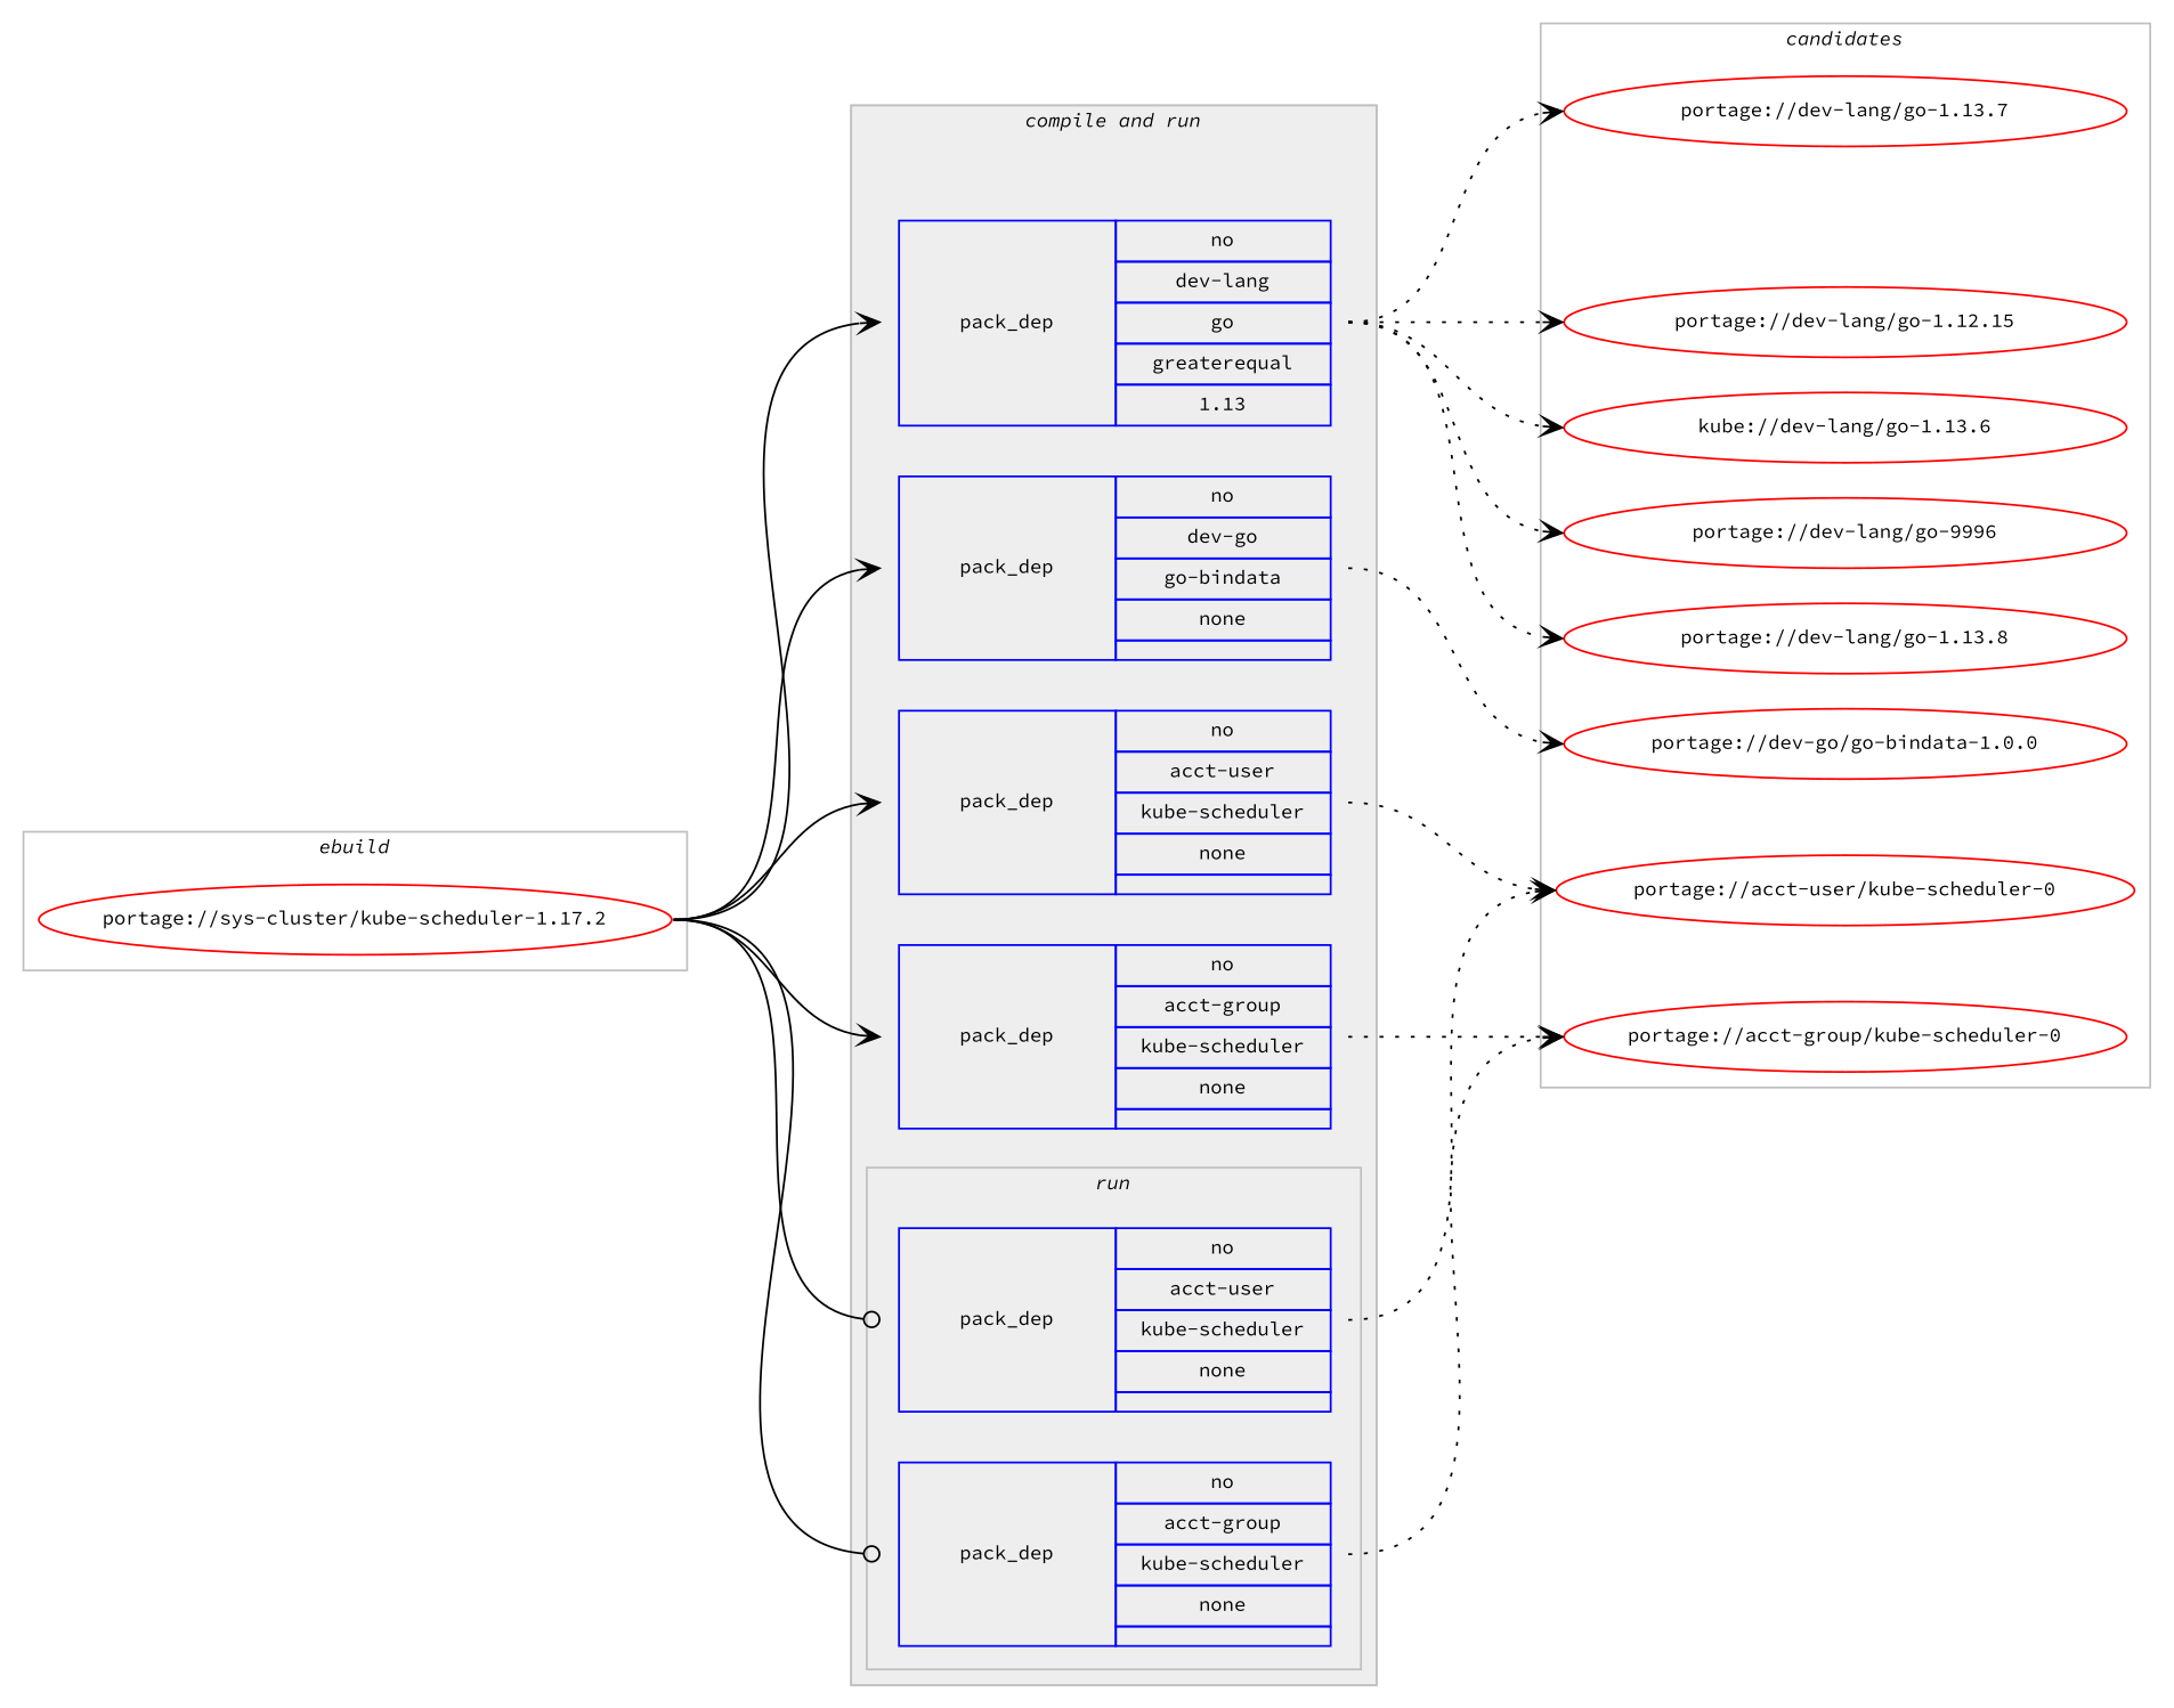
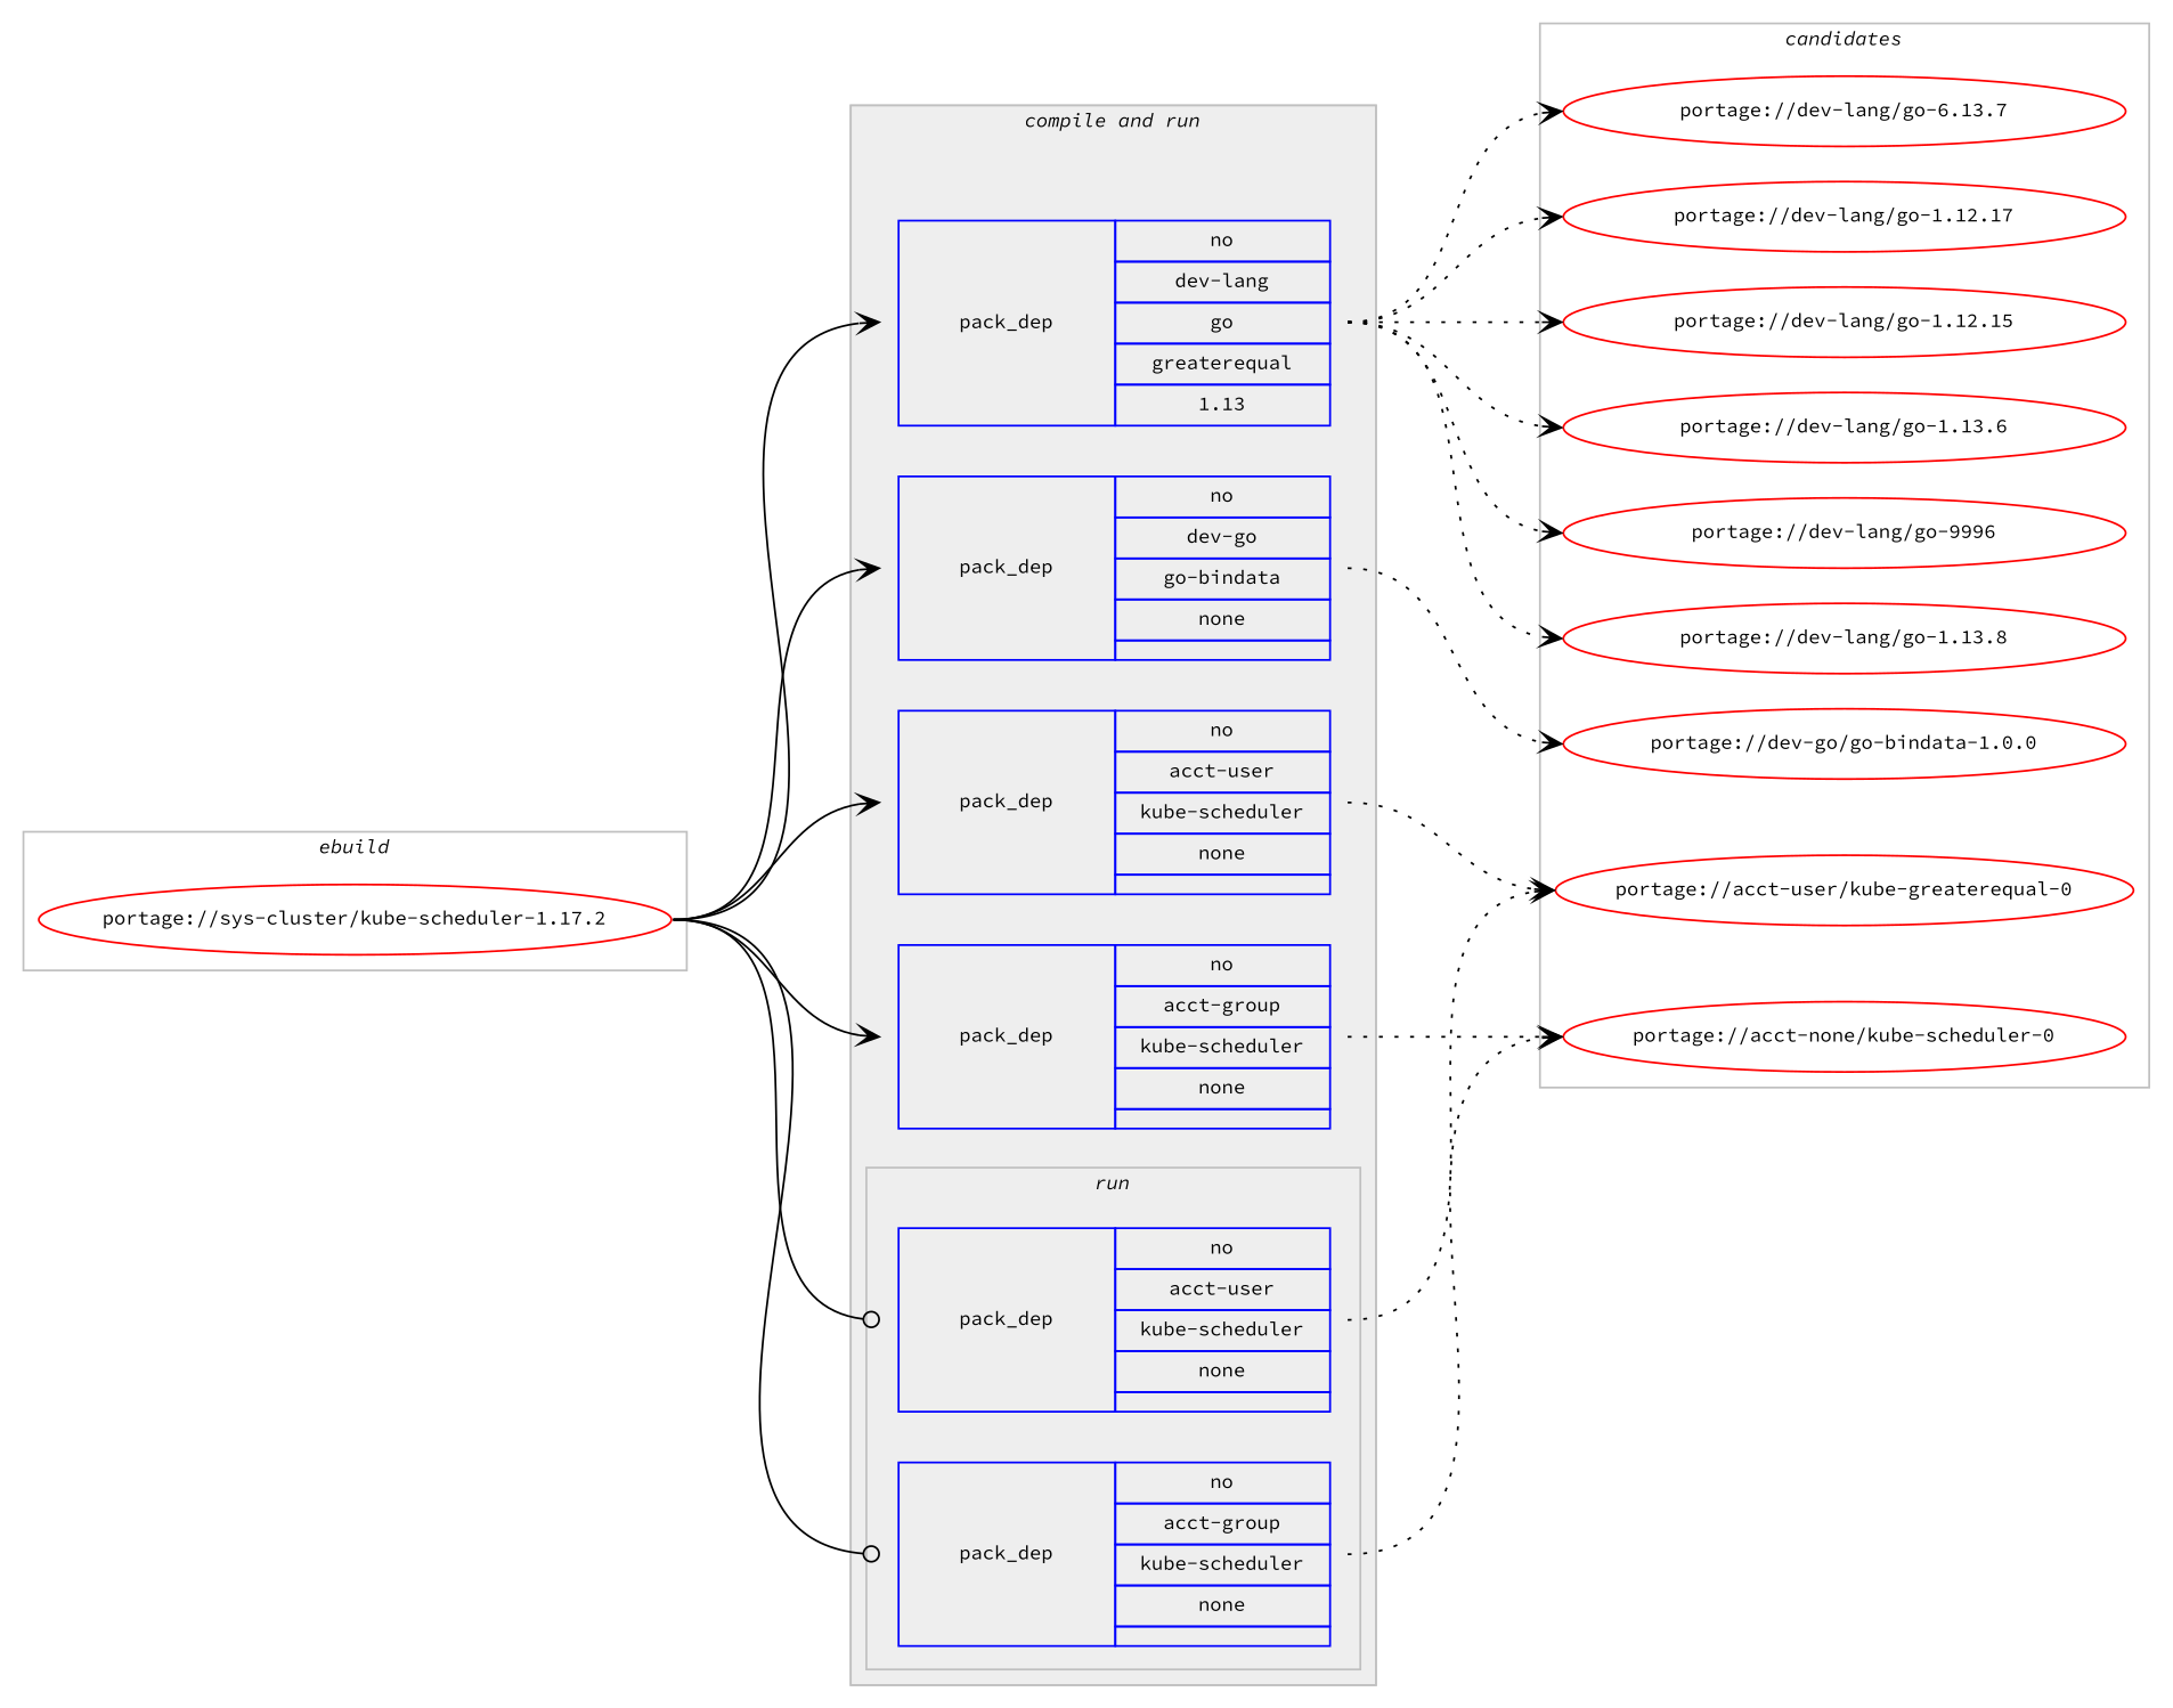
  digraph {
    compound=true
    concentrate=true
    fontname="Source Code Pro"
    fontsize=10
    newrank=true
    rankdir=LR
    ranksep=1.5
    node [color=red fontname="Source Code Pro" fontsize=10]
    edge [arrowhead=vee fontname="Source Code Pro" headport=w style=dotted tailport=e weight=100]
    n1 [label="portage://sys-cluster/kube-scheduler-1.17.2" width=4]
    n2 [color=blue label=<<TABLE BORDER="0" CELLBORDER="1" CELLSPACING="0" CELLPADDING="4" WIDTH="220"><TR><TD ROWSPAN="6" CELLPADDING="30">pack_dep</TD></TR><TR><TD WIDTH="110">no</TD></TR><TR><TD>acct-group</TD></TR><TR><TD>kube-scheduler</TD></TR><TR><TD>none</TD></TR><TR><TD></TD></TR></TABLE>> shape=none]
    n3 [color=blue label=<<TABLE BORDER="0" CELLBORDER="1" CELLSPACING="0" CELLPADDING="4" WIDTH="220"><TR><TD ROWSPAN="6" CELLPADDING="30">pack_dep</TD></TR><TR><TD WIDTH="110">no</TD></TR><TR><TD>acct-user</TD></TR><TR><TD>kube-scheduler</TD></TR><TR><TD>none</TD></TR><TR><TD></TD></TR></TABLE>> shape=none]
    n4 [color=blue label=<<TABLE BORDER="0" CELLBORDER="1" CELLSPACING="0" CELLPADDING="4" WIDTH="220"><TR><TD ROWSPAN="6" CELLPADDING="30">pack_dep</TD></TR><TR><TD WIDTH="110">no</TD></TR><TR><TD>dev-go</TD></TR><TR><TD>go-bindata</TD></TR><TR><TD>none</TD></TR><TR><TD></TD></TR></TABLE>> shape=none]
    n5 [color=blue label=<<TABLE BORDER="0" CELLBORDER="1" CELLSPACING="0" CELLPADDING="4" WIDTH="220"><TR><TD ROWSPAN="6" CELLPADDING="30">pack_dep</TD></TR><TR><TD WIDTH="110">no</TD></TR><TR><TD>dev-lang</TD></TR><TR><TD>go</TD></TR><TR><TD>greaterequal</TD></TR><TR><TD>1.13</TD></TR></TABLE>> shape=none]
    n6 [color=blue label=<<TABLE BORDER="0" CELLBORDER="1" CELLSPACING="0" CELLPADDING="4" WIDTH="220"><TR><TD ROWSPAN="6" CELLPADDING="30">pack_dep</TD></TR><TR><TD WIDTH="110">no</TD></TR><TR><TD>acct-group</TD></TR><TR><TD>kube-scheduler</TD></TR><TR><TD>none</TD></TR><TR><TD></TD></TR></TABLE>> shape=none]
    n7 [color=blue label=<<TABLE BORDER="0" CELLBORDER="1" CELLSPACING="0" CELLPADDING="4" WIDTH="220"><TR><TD ROWSPAN="6" CELLPADDING="30">pack_dep</TD></TR><TR><TD WIDTH="110">no</TD></TR><TR><TD>acct-user</TD></TR><TR><TD>kube-scheduler</TD></TR><TR><TD>none</TD></TR><TR><TD></TD></TR></TABLE>> shape=none]
-   n8 [label="portage://acct-group/kube-scheduler-0" width=4]
-   n9 [label="portage://acct-user/kube-scheduler-0" width=4]
+   n8 [label="portage://acct-none/kube-scheduler-0" width=4]
+   n9 [label="portage://acct-user/kube-greaterequal-0" width=4]
    n10 [label="portage://dev-go/go-bindata-1.0.0" width=4]
    n11 [label="portage://dev-lang/go-9996" width=4]
    n12 [label="portage://dev-lang/go-1.13.8" width=4]
-   n13 [label="portage://dev-lang/go-1.13.7" width=4]
-   n14 [label="kube://dev-lang/go-1.13.6" width=4]
+   n13 [label="portage://dev-lang/go-6.13.7" width=4]
+   n14 [label="portage://dev-lang/go-1.13.6" width=4]
+   n15 [label="portage://dev-lang/go-1.12.17" width=4]
    n16 [label="portage://dev-lang/go-1.12.15" width=4]
    subgraph cluster_1 {
      color=gray
      label=<<i>ebuild</i>>
      rank=same
      n1
    }
    subgraph cluster_2 {
      color=gray
      label=<<i>dependencies</i>>
      subgraph cluster_3 {
        color=gray
        fillcolor="#eeeeee"
        label=<<i>compile</i>>
        style=filled
        subgraph sub_4 {
          color=gray
          fillcolor="#eeeeee"
          label=<<i>compile</i>>
          style=filled
          n2
        }
        subgraph sub_5 {
          color=gray
          fillcolor="#eeeeee"
          label=<<i>compile</i>>
          style=filled
          n3
        }
        subgraph sub_6 {
          color=gray
          fillcolor="#eeeeee"
          label=<<i>compile</i>>
          style=filled
          n4
        }
        subgraph sub_7 {
          color=gray
          fillcolor="#eeeeee"
          label=<<i>compile</i>>
          style=filled
          n5
        }
      }
      subgraph cluster_8 {
        color=gray
        fillcolor="#eeeeee"
        label=<<i>compile and run</i>>
        style=filled
      }
      subgraph cluster_9 {
        color=gray
        fillcolor="#eeeeee"
        label=<<i>run</i>>
        style=filled
        subgraph sub_10 {
          color=gray
          fillcolor="#eeeeee"
          label=<<i>run</i>>
          style=filled
          n6
        }
        subgraph sub_11 {
          color=gray
          fillcolor="#eeeeee"
          label=<<i>run</i>>
          style=filled
          n7
        }
      }
    }
    subgraph cluster_12 {
      color=gray
      label=<<i>candidates</i>>
      rank=same
      subgraph sub_13 {
        color=black
        label=<<i>candidates</i>>
        nodesep=1
        rank=same
        n8
      }
      subgraph sub_14 {
        color=black
        label=<<i>candidates</i>>
        nodesep=1
        rank=same
        n9
      }
      subgraph sub_15 {
        color=black
        label=<<i>candidates</i>>
        nodesep=1
        rank=same
        n10
      }
      subgraph sub_16 {
        color=black
        label=<<i>candidates</i>>
        nodesep=1
        rank=same
        n11
        n12
        n13
        n14
+       n15
        n16
      }
      subgraph sub_17 {
        color=black
        label=<<i>candidates</i>>
        nodesep=1
        rank=same
        n8
      }
      subgraph sub_18 {
        color=black
        label=<<i>candidates</i>>
        nodesep=1
        rank=same
        n9
      }
    }
    n1 -> n2 [style=solid weight=20]
    n1 -> n3 [style=solid weight=20]
    n1 -> n4 [style=solid weight=20]
    n1 -> n5 [style=solid weight=20]
    n1 -> n6 [arrowhead=odot style=solid weight=20]
    n1 -> n7 [arrowhead=odot style=solid weight=20]
    n2 -> n8
    n3 -> n9
    n4 -> n10
    n5 -> n11
    n5 -> n12
    n5 -> n13
    n5 -> n14
+   n5 -> n15
    n5 -> n16
    n6 -> n8
    n7 -> n9
  }
